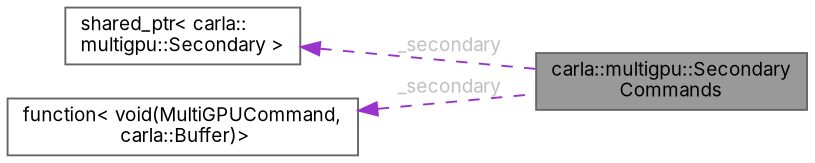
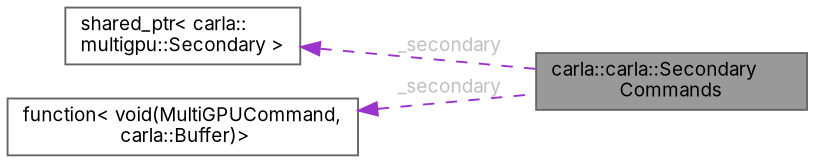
  digraph {
    fontname=Inter
    rankdir=LR
    node [color=gray40 fillcolor=white fontname=Inter fontsize=10 shape=box style=filled]
    edge [color=darkorchid3 dir=back fontcolor=grey fontname=Inter fontsize=10 labelfontname=Helvetica labelfontsize=10 style=dashed]
-   n1 [fillcolor=grey60 fontcolor=black height=0.2 label="carla::multigpu::Secondary\lCommands" width=0.4]
+   n1 [fillcolor=grey60 fontcolor=black height=0.2 label="carla::carla::Secondary\lCommands" width=0.4]
    n2 [height=0.2 label="shared_ptr\< carla::\lmultigpu::Secondary \>" width=0.4]
    n3 [height=0.2 label="function\< void(MultiGPUCommand,\l carla::Buffer)\>" width=0.4]
    n2 -> n1 [label=" _secondary"]
    n3 -> n1 [label=" _secondary"]
  }
